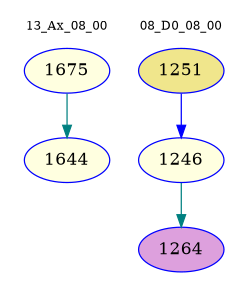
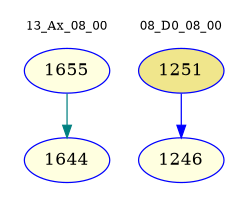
  digraph {
    node [color=blue fillcolor=lightyellow style=filled]
    edge [color=teal]
-   n1 [label=1675]
+   n1 [label=1655]
    n2 [label=1644]
    n3 [fillcolor=khaki label=1251]
    n4 [label=1246]
-   n5 [fillcolor=plum label=1264]
    subgraph cluster_1 {
      color=white
      fontsize=10
      label="13_Ax_08_00"
      n1
      n2
    }
    subgraph cluster_2 {
      color=white
      fontsize=10
      label="08_D0_08_00"
      n3
      n4
-     n5
    }
    n1 -> n2
    n3 -> n4 [color=blue]
-   n4 -> n5
  }
